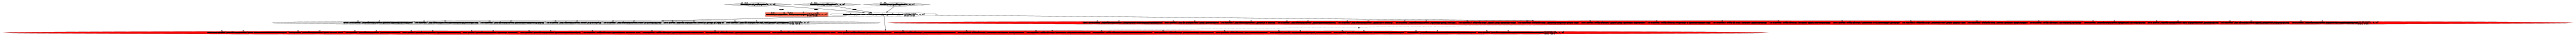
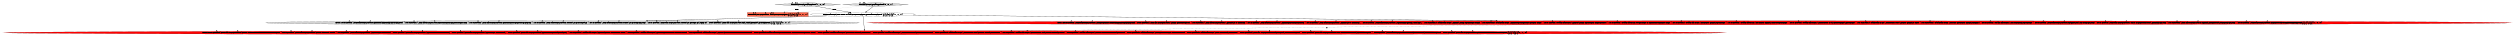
  digraph {
    node [fillcolor=lightgray shape=ellipse style=filled]
    edge [style=bold]
-   n1 [label="hasDataSourceSpecificOptions['0', '1', '0']" shape=diamond]
    n2 [fillcolor=white label="DBPPreferenceStore store = dataSourceDescriptor.getPreferenceStore()@@@3@@@['1', '1', '1']"]
    n3 [fillcolor=tomato label="DBPDataSourceContainer dataSourceDescriptor@@@2@@@['1', '1', '1']" shape=box]
    n4 [label="return store.contains(SQLPreferenceConstants.EDITOR_SEPARATE_CONNECTION) || store.contains(SQLPreferenceConstants.EDITOR_CONNECT_ON_ACTIVATE) || store.contains(SQLPreferenceConstants.EDITOR_CONNECT_ON_EXECUTE) || store.contains(SQLPreferenceConstants.AUTO_SAVE_ON_CLOSE) || store.contains(SQLPreferenceConstants.AUTO_SAVE_ON_EXECUTE) || store.contains(SQLPreferenceConstants.AUTO_SAVE_ACTIVE_SCHEMA) || store.contains(SQLPreferenceConstants.RESULT_SET_CLOSE_ON_ERROR)@@@4@@@['0', '0', '1']"]
    n5 [fillcolor=red label="return store.contains(SQLPreferenceConstants.STATEMENT_INVALIDATE_BEFORE_EXECUTE) || store.contains(SQLPreferenceConstants.STATEMENT_TIMEOUT) || store.contains(SQLPreferenceConstants.SCRIPT_COMMIT_TYPE) || store.contains(SQLPreferenceConstants.SCRIPT_ERROR_HANDLING) || store.contains(SQLPreferenceConstants.SCRIPT_COMMIT_LINES) || store.contains(SQLPreferenceConstants.SCRIPT_FETCH_RESULT_SETS) || store.contains(ModelPreferences.SCRIPT_STATEMENT_DELIMITER) || store.contains(ModelPreferences.SCRIPT_IGNORE_NATIVE_DELIMITER) || store.contains(ModelPreferences.SCRIPT_STATEMENT_DELIMITER_BLANK) || store.contains(ModelPreferences.QUERY_REMOVE_TRAILING_DELIMITER) || store.contains(ModelPreferences.SQL_PARAMETERS_ENABLED) || store.contains(ModelPreferences.SQL_PARAMETERS_IN_DDL_ENABLED) || store.contains(ModelPreferences.SQL_ANONYMOUS_PARAMETERS_ENABLED) || store.contains(ModelPreferences.SQL_ANONYMOUS_PARAMETERS_MARK) || store.contains(ModelPreferences.SQL_NAMED_PARAMETERS_PREFIX) || store.contains(ModelPreferences.SQL_VARIABLES_ENABLED) || store.contains(SQLPreferenceConstants.RESET_CURSOR_ON_EXECUTE) || store.contains(SQLPreferenceConstants.MAXIMIZE_EDITOR_ON_SCRIPT_EXECUTE) || store.contains(SQLPreferenceConstants.REFRESH_DEFAULTS_AFTER_EXECUTE) || store.contains(SQLPreferenceConstants.CLEAR_OUTPUT_BEFORE_EXECUTE)@@@4@@@['1', '0', '0']"]
    n6 [fillcolor=red label="return store.contains(SQLPreferenceConstants.STATEMENT_INVALIDATE_BEFORE_EXECUTE) || store.contains(SQLPreferenceConstants.STATEMENT_TIMEOUT) || store.contains(SQLPreferenceConstants.SCRIPT_COMMIT_TYPE) || store.contains(SQLPreferenceConstants.SCRIPT_ERROR_HANDLING) || store.contains(SQLPreferenceConstants.SCRIPT_COMMIT_LINES) || store.contains(SQLPreferenceConstants.SCRIPT_FETCH_RESULT_SETS) || store.contains(ModelPreferences.SCRIPT_STATEMENT_DELIMITER) || store.contains(ModelPreferences.SCRIPT_IGNORE_NATIVE_DELIMITER) || store.contains(ModelPreferences.SCRIPT_STATEMENT_DELIMITER_BLANK) || store.contains(ModelPreferences.QUERY_REMOVE_TRAILING_DELIMITER) || store.contains(ModelPreferences.SQL_PARAMETERS_ENABLED) || store.contains(ModelPreferences.SQL_PARAMETERS_IN_DDL_ENABLED) || store.contains(ModelPreferences.SQL_ANONYMOUS_PARAMETERS_ENABLED) || store.contains(ModelPreferences.SQL_ANONYMOUS_PARAMETERS_MARK) || store.contains(ModelPreferences.SQL_NAMED_PARAMETERS_PREFIX) || store.contains(ModelPreferences.SQL_CONTROL_COMMAND_PREFIX) || store.contains(ModelPreferences.SQL_VARIABLES_ENABLED) || store.contains(SQLPreferenceConstants.RESET_CURSOR_ON_EXECUTE) || store.contains(SQLPreferenceConstants.MAXIMIZE_EDITOR_ON_SCRIPT_EXECUTE) || store.contains(SQLPreferenceConstants.REFRESH_DEFAULTS_AFTER_EXECUTE) || store.contains(SQLPreferenceConstants.CLEAR_OUTPUT_BEFORE_EXECUTE)@@@4@@@['0', '1', '0']"]
    n7 [label="hasDataSourceSpecificOptions['0', '0', '1']" shape=diamond]
    n8 [label="hasDataSourceSpecificOptions['1', '0', '0']" shape=diamond]
-   n1 -> n2
-   n1 -> n3 [label=true style=dotted]
    n2 -> n4
    n2 -> n5
    n2 -> n6
    n5 -> n6 [label=0 style=dashed]
    n7 -> n2
    n7 -> n3 [label=true style=dotted]
    n8 -> n2
    n8 -> n3 [label=true style=dotted]
  }
